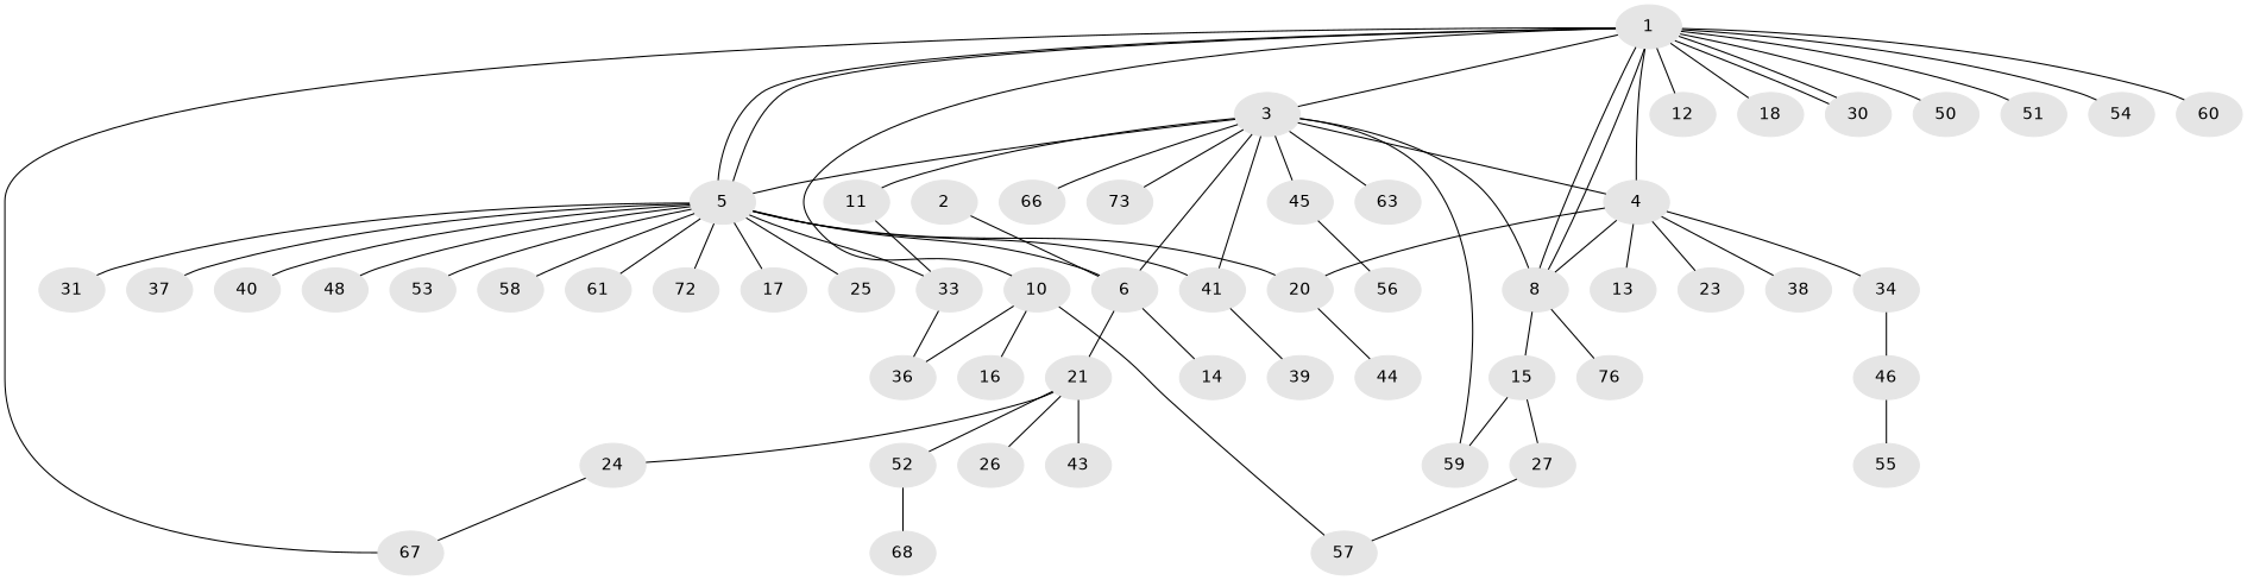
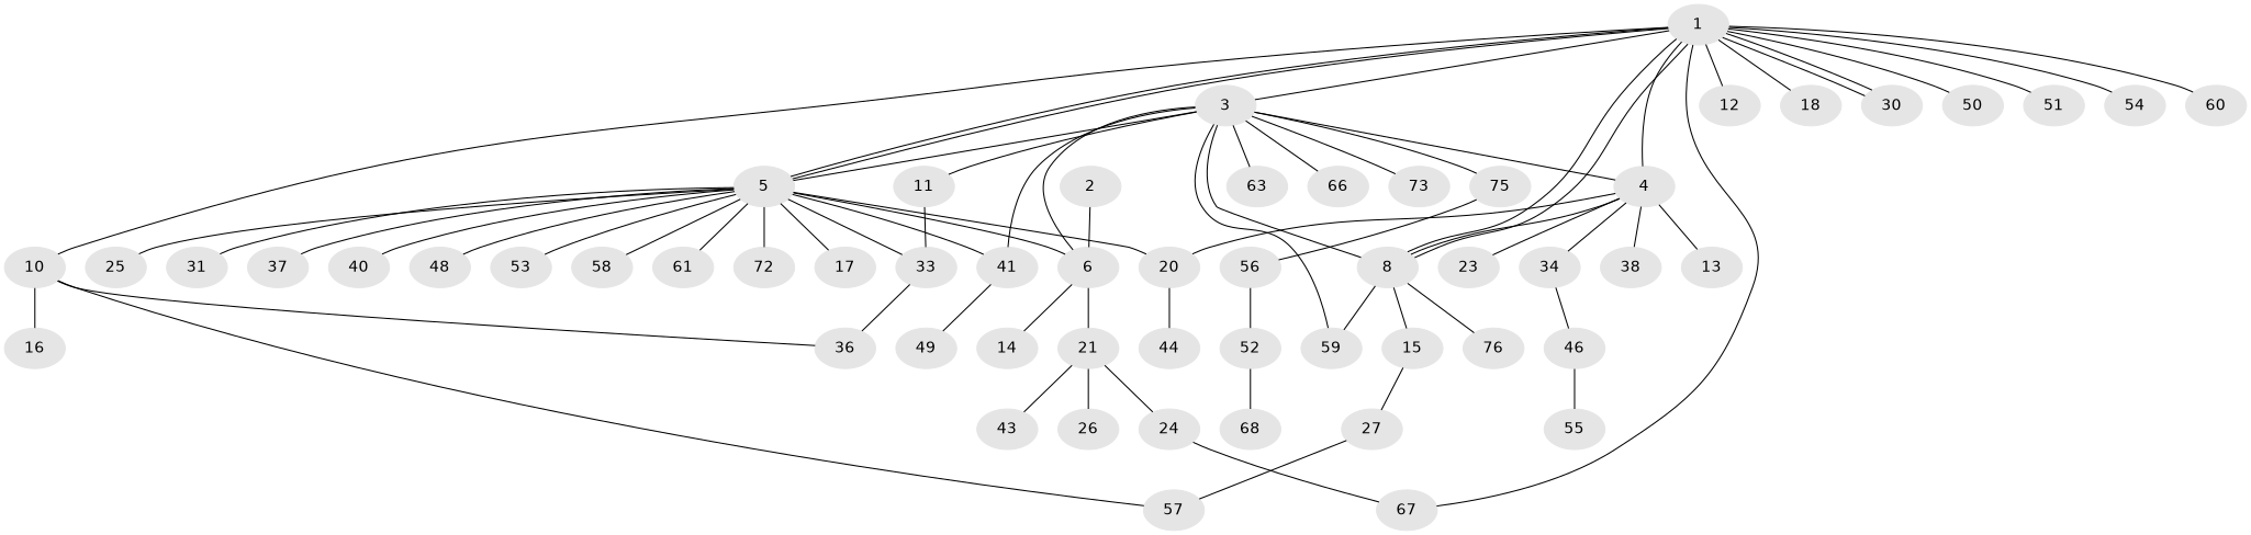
  graph {
    fontname="DejaVu Sans"
    node [color=gray90 fontname="DejaVu Sans" style=filled]
    edge [fontname="DejaVu Sans"]
    1 [super="+47"]
    3 [super="+9"]
    4 [super="+78"]
    5 [super="+75"]
    8 [super="+29"]
    10 [super="+28"]
    12 [super="+69"]
    18
    30
    50
    51
    54
    60
    67 [super="+71"]
    2 [super="+77"]
    6 [super="+7"]
    11
    n18 [label=59 super="+64"]
    41
-   45
+   45 [label=75]
    63
    66
    73
    13
    20
    23 [super="+62"]
    34
    38
    17
    25
    31
    33 [super="+70"]
    37
    40
    48
    53
    58
    61
    72 [super="+74"]
    15 [super="+32"]
    76
    16
    36 [super="+42"]
    57 [super="+59"]
    14
    21 [super="+35"]
-   49 [label=39]
+   49
    56
    44
    46
    24
    26
    43
    52
    27 [super="+65"]
    68
    55
    1 -- 3
    1 -- 4
    1 -- 5
    1 -- 5
    1 -- 8
    1 -- 8
    1 -- 10
    1 -- 12
    1 -- 18
    1 -- 30
    1 -- 30
    1 -- 50
    1 -- 51
    1 -- 54
    1 -- 60
    1 -- 67
    3 -- 4
    3 -- 5
    3 -- 8
    3 -- 6
    3 -- 11
    3 -- n18
    3 -- 41
    3 -- 45
    3 -- 63
    3 -- 66
    3 -- 73
    4 -- 8
    4 -- 13
    4 -- 20
    4 -- 23
    4 -- 34
    4 -- 38
    5 -- 6
    5 -- 41
    5 -- 20
    5 -- 17
    5 -- 25
    5 -- 31
    5 -- 33
    5 -- 37
    5 -- 40
    5 -- 48
    5 -- 53
    5 -- 58
    5 -- 61
    5 -- 72
-   15 -- n18 [weight=2]
+   8 -- n18 [weight=2]
    8 -- 15
    8 -- 76
    10 -- 16
    10 -- 36
    10 -- 57
    2 -- 6
    6 -- 14
    6 -- 21
    11 -- 33
    41 -- 49
    45 -- 56
    20 -- 44
    34 -- 46
    33 -- 36 [weight=2]
    15 -- 27
    21 -- 24
    21 -- 26
    21 -- 43
-   21 -- 52
+   56 -- 52
    46 -- 55
    24 -- 67
    52 -- 68
    27 -- 57
  }
